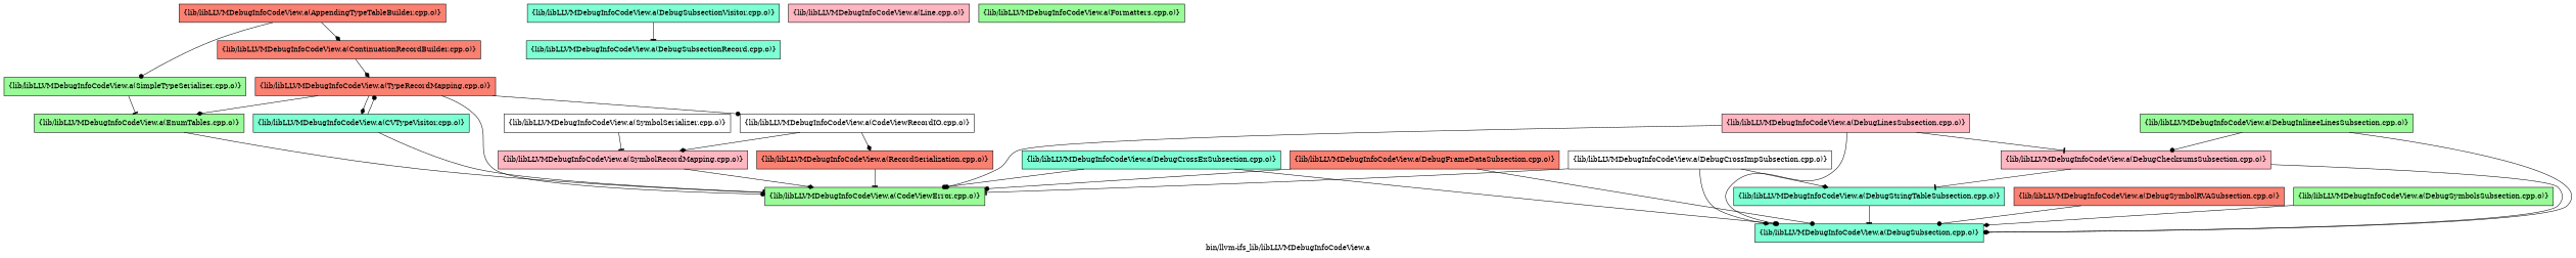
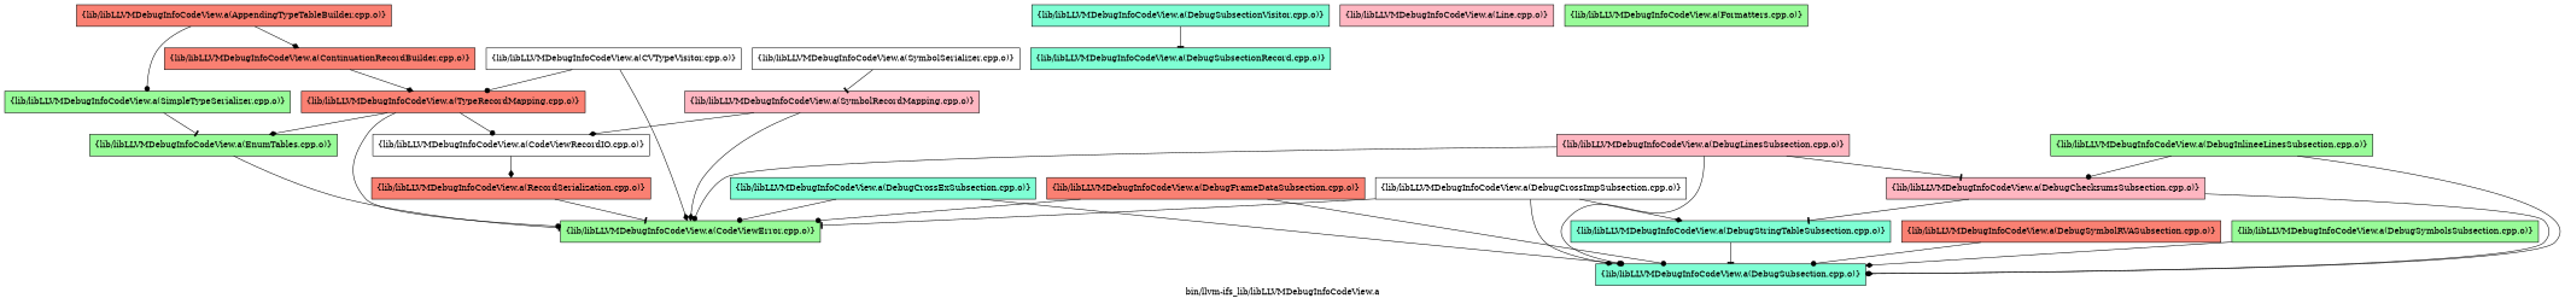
  digraph {
    label="bin/llvm-ifs_lib/libLLVMDebugInfoCodeView.a"
    rankdir=TB
    node [fillcolor=palegreen group=0 shape=box style=filled]
    edge [arrowhead=dot]
    n1 [label="{lib/libLLVMDebugInfoCodeView.a(CodeViewError.cpp.o)}"]
    n2 [fillcolor=lightpink label="{lib/libLLVMDebugInfoCodeView.a(DebugChecksumsSubsection.cpp.o)}"]
    n3 [fillcolor=aquamarine label="{lib/libLLVMDebugInfoCodeView.a(DebugStringTableSubsection.cpp.o)}"]
    n4 [fillcolor=aquamarine label="{lib/libLLVMDebugInfoCodeView.a(DebugSubsection.cpp.o)}"]
    n5 [fillcolor=aquamarine label="{lib/libLLVMDebugInfoCodeView.a(DebugCrossExSubsection.cpp.o)}"]
    n6 [fillcolor=white label="{lib/libLLVMDebugInfoCodeView.a(DebugCrossImpSubsection.cpp.o)}"]
    n7 [fillcolor=salmon label="{lib/libLLVMDebugInfoCodeView.a(DebugFrameDataSubsection.cpp.o)}"]
    n8 [label="{lib/libLLVMDebugInfoCodeView.a(DebugInlineeLinesSubsection.cpp.o)}"]
    n9 [fillcolor=lightpink label="{lib/libLLVMDebugInfoCodeView.a(DebugLinesSubsection.cpp.o)}"]
    n10 [fillcolor=aquamarine label="{lib/libLLVMDebugInfoCodeView.a(DebugSubsectionRecord.cpp.o)}"]
    n11 [fillcolor=salmon label="{lib/libLLVMDebugInfoCodeView.a(DebugSymbolRVASubsection.cpp.o)}"]
    n12 [label="{lib/libLLVMDebugInfoCodeView.a(DebugSymbolsSubsection.cpp.o)}"]
    n13 [fillcolor=lightpink label="{lib/libLLVMDebugInfoCodeView.a(Line.cpp.o)}"]
    n14 [label="{lib/libLLVMDebugInfoCodeView.a(EnumTables.cpp.o)}"]
    n15 [fillcolor=lightpink label="{lib/libLLVMDebugInfoCodeView.a(SymbolRecordMapping.cpp.o)}"]
    n16 [fillcolor=white label="{lib/libLLVMDebugInfoCodeView.a(CodeViewRecordIO.cpp.o)}"]
    n17 [fillcolor=salmon label="{lib/libLLVMDebugInfoCodeView.a(RecordSerialization.cpp.o)}"]
    n18 [fillcolor=white label="{lib/libLLVMDebugInfoCodeView.a(SymbolSerializer.cpp.o)}"]
    n19 [fillcolor=salmon label="{lib/libLLVMDebugInfoCodeView.a(AppendingTypeTableBuilder.cpp.o)}"]
    n20 [fillcolor=salmon label="{lib/libLLVMDebugInfoCodeView.a(ContinuationRecordBuilder.cpp.o)}"]
    n21 [label="{lib/libLLVMDebugInfoCodeView.a(SimpleTypeSerializer.cpp.o)}"]
    n22 [fillcolor=salmon label="{lib/libLLVMDebugInfoCodeView.a(TypeRecordMapping.cpp.o)}"]
-   n23 [fillcolor=aquamarine label="{lib/libLLVMDebugInfoCodeView.a(CVTypeVisitor.cpp.o)}"]
+   n23 [fillcolor=white label="{lib/libLLVMDebugInfoCodeView.a(CVTypeVisitor.cpp.o)}"]
    n24 [label="{lib/libLLVMDebugInfoCodeView.a(Formatters.cpp.o)}"]
    n25 [fillcolor=aquamarine label="{lib/libLLVMDebugInfoCodeView.a(DebugSubsectionVisitor.cpp.o)}"]
    n2 -> n3 [arrowhead=tee]
    n2 -> n4 [arrowhead=diamond]
    n3 -> n4 [arrowhead=tee]
    n5 -> n1
    n5 -> n4
    n6 -> n1 [arrowhead=tee]
    n6 -> n3 [arrowhead=diamond]
    n6 -> n4 [arrowhead=diamond]
    n7 -> n1
    n7 -> n4
    n8 -> n2
    n8 -> n4
    n9 -> n1
    n9 -> n2 [arrowhead=tee]
    n9 -> n4
    n11 -> n4
    n12 -> n4 [arrowhead=diamond]
    n14 -> n1 [arrowhead=tee]
    n15 -> n1 [arrowhead=diamond]
-   n16 -> n15 [arrowhead=diamond]
+   n15 -> n16 [arrowhead=diamond]
    n16 -> n17 [arrowhead=diamond]
    n17 -> n1 [arrowhead=tee]
    n18 -> n15 [arrowhead=tee]
    n19 -> n20 [arrowhead=diamond]
    n19 -> n21
    n20 -> n22 [arrowhead=diamond]
    n21 -> n14 [arrowhead=tee]
    n22 -> n1
    n22 -> n14 [arrowhead=diamond]
    n22 -> n16
-   n22 -> n23 [arrowhead=diamond]
-   n23 -> n1 [arrowhead=tee]
+   n23 -> n1 [arrowhead=diamond]
    n23 -> n22
    n25 -> n10 [arrowhead=tee]
  }
